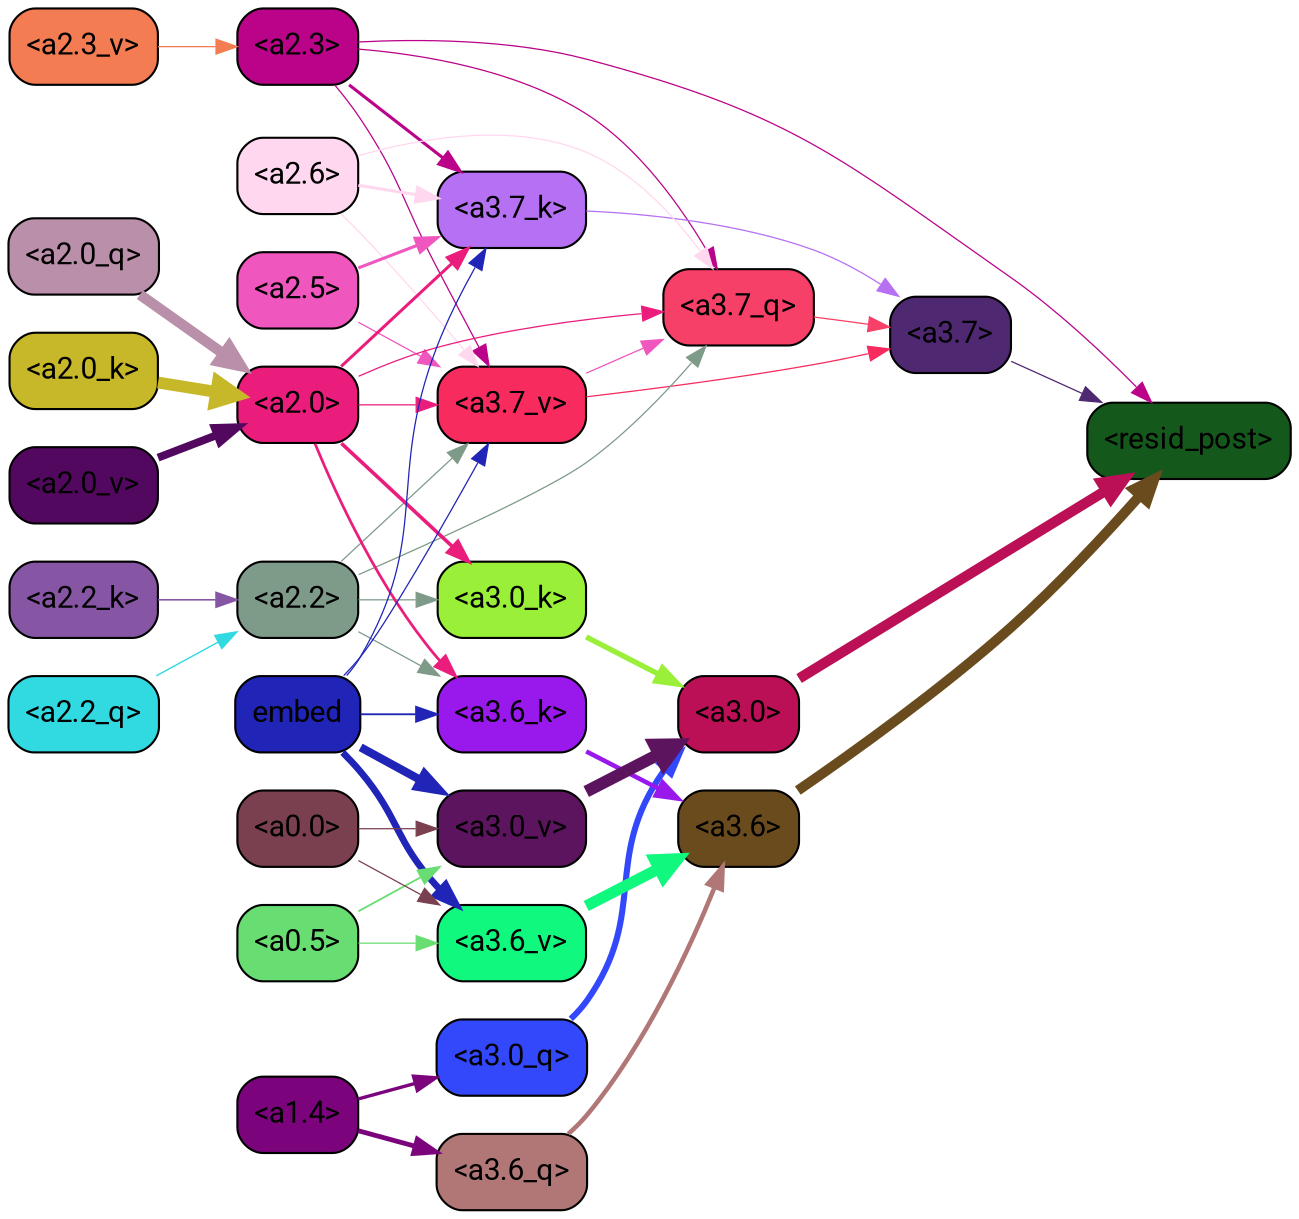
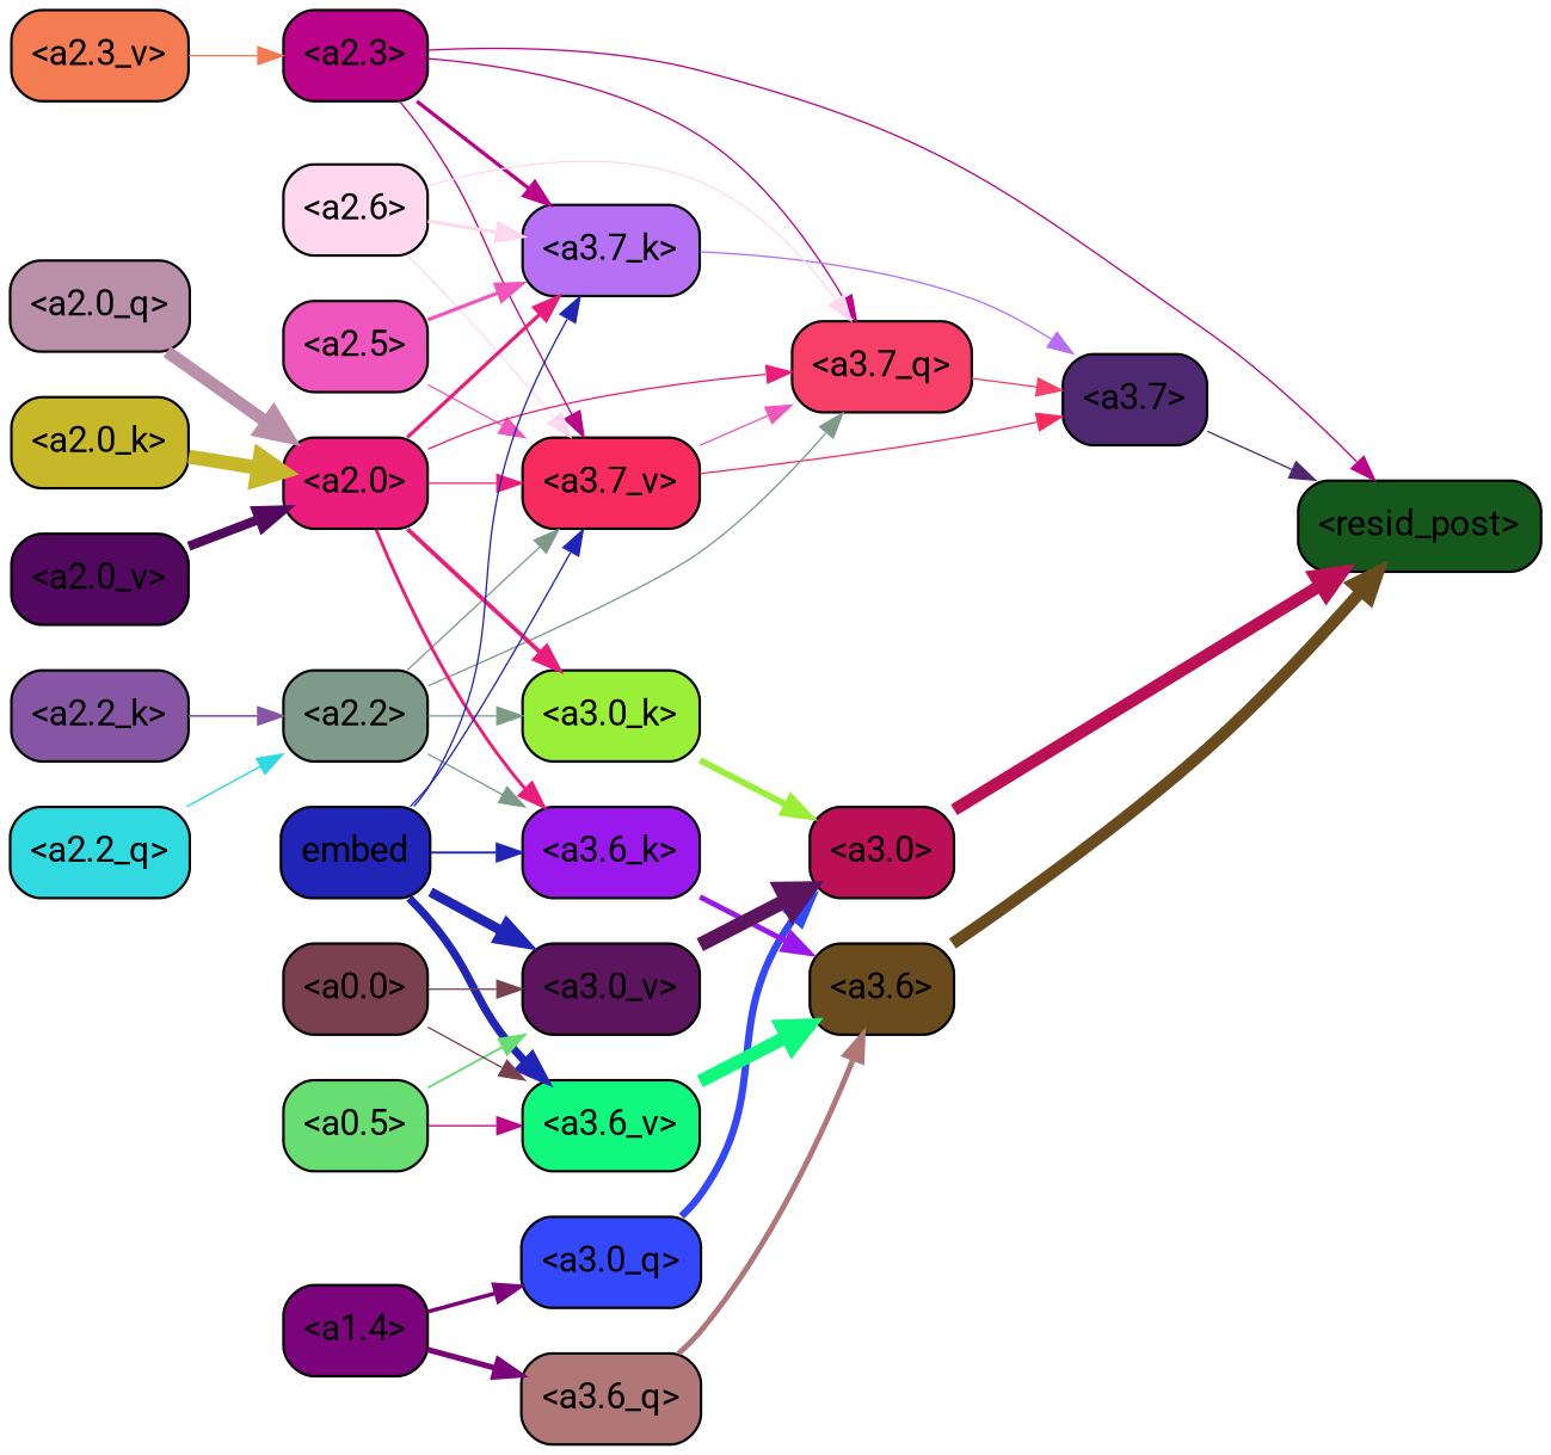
  strict digraph {
    fontname=Roboto
    rankdir=LR
    splines=true
    node [color=black fontname=Roboto shape=box style="filled, rounded"]
    edge [color="#eb1d7c" fontname=Roboto penwidth=0.6]
    "<a3.7>" [fillcolor="#4f2872"]
    "<resid_post>" [fillcolor="#15581b"]
    "<a3.6>" [fillcolor="#6a4b1e"]
    "<a3.0>" [fillcolor="#bb0f56"]
    "<a2.3>" [fillcolor="#ba0389"]
    "<a3.7_q>" [fillcolor="#f64067"]
    "<a3.7_k>" [fillcolor="#b670f3"]
    "<a3.7_v>" [fillcolor="#f72b5d"]
    "<a3.6_q>" [fillcolor="#b17676"]
    "<a3.0_q>" [fillcolor="#3347fb"]
    "<a3.6_k>" [fillcolor="#9919ed"]
    "<a3.0_k>" [fillcolor="#9aef39"]
    "<a3.6_v>" [fillcolor="#11f87f"]
    "<a3.0_v>" [fillcolor="#5b145d"]
    "<a2.6>" [fillcolor="#ffd8ef"]
    "<a2.5>" [fillcolor="#ef56be"]
    "<a2.2>" [fillcolor="#7e9a89"]
    "<a2.0>" [fillcolor="#eb1d7c"]
    "<a1.4>" [fillcolor="#7b047c"]
    embed [fillcolor="#2025b7"]
    "<a0.5>" [fillcolor="#68dd71"]
    "<a0.0>" [fillcolor="#7a404f"]
    "<a2.2_q>" [fillcolor="#31d9e1"]
    "<a2.0_q>" [fillcolor="#ba8faa"]
    "<a2.2_k>" [fillcolor="#8656a5"]
    "<a2.0_k>" [fillcolor="#c6b828"]
    "<a2.3_v>" [fillcolor="#f37c52"]
    "<a2.0_v>" [fillcolor="#530860"]
    "<a3.7>" -> "<resid_post>" [color="#4f2872"]
    "<a3.6>" -> "<resid_post>" [color="#6a4b1e" penwidth=4.746312499046326]
    "<a3.0>" -> "<resid_post>" [color="#bb0f56" penwidth=4.896343111991882]
    "<a2.3>" -> "<resid_post>" [color="#ba0389"]
    "<a2.3>" -> "<a3.7_q>" [color="#ba0389"]
    "<a2.3>" -> "<a3.7_k>" [color="#ba0389" penwidth=1.467104621231556]
    "<a2.3>" -> "<a3.7_v>" [color="#ba0389"]
    "<a3.7_q>" -> "<a3.7>" [color="#f64067"]
    "<a3.7_k>" -> "<a3.7>" [color="#b670f3"]
    "<a3.7_v>" -> "<a3.7>" [color="#f72b5d"]
    "<a3.7_v>" -> "<a3.7_q>" [color="#ef56be"]
    "<a3.6_q>" -> "<a3.6>" [color="#b17676" penwidth=2.160832464694977]
    "<a3.0_q>" -> "<a3.0>" [color="#3347fb" penwidth=2.870753765106201]
    "<a3.6_k>" -> "<a3.6>" [color="#9919ed" penwidth=2.13908451795578]
    "<a3.0_k>" -> "<a3.0>" [color="#9aef39" penwidth=2.520303964614868]
    "<a3.6_v>" -> "<a3.6>" [color="#11f87f" penwidth=5.297133803367615]
    "<a3.0_v>" -> "<a3.0>" [color="#5b145d" penwidth=5.680712580680847]
    "<a2.6>" -> "<a3.7_q>" [color="#ffd8ef"]
    "<a2.6>" -> "<a3.7_k>" [color="#ffd8ef" penwidth=1.4453159049153328]
    "<a2.6>" -> "<a3.7_v>" [color="#ffd8ef"]
    "<a2.5>" -> "<a3.7_k>" [color="#ef56be" penwidth=1.4526091292500496]
    "<a2.5>" -> "<a3.7_v>" [color="#ef56be"]
    "<a2.2>" -> "<a3.7_q>" [color="#7e9a89"]
    "<a2.2>" -> "<a3.7_v>" [color="#7e9a89"]
    "<a2.2>" -> "<a3.6_k>" [color="#7e9a89"]
    "<a2.2>" -> "<a3.0_k>" [color="#7e9a89"]
    "<a2.0>" -> "<a3.7_q>"
    "<a2.0>" -> "<a3.7_k>" [penwidth=1.4314699843525887]
    "<a2.0>" -> "<a3.7_v>"
    "<a2.0>" -> "<a3.6_k>" [penwidth=1.2950235605239868]
    "<a2.0>" -> "<a3.0_k>" [penwidth=1.712992787361145]
    "<a1.4>" -> "<a3.6_q>" [color="#7b047c" penwidth=2.2719132900238037]
    "<a1.4>" -> "<a3.0_q>" [color="#7b047c" penwidth=1.5932877659797668]
    embed -> "<a3.7_k>" [color="#2025b7"]
    embed -> "<a3.7_v>" [color="#2025b7"]
    embed -> "<a3.6_k>" [color="#2025b7" penwidth=0.891706109046936]
    embed -> "<a3.6_v>" [color="#2025b7" penwidth=3.1766927242279053]
    embed -> "<a3.0_v>" [color="#2025b7" penwidth=3.9005755856633186]
-   "<a0.5>" -> "<a3.6_v>" [color="#68dd71"]
+   "<a0.5>" -> "<a3.6_v>" [color="#ba0389"]
    "<a0.5>" -> "<a3.0_v>" [color="#68dd71" penwidth=0.8493617177009583]
    "<a0.0>" -> "<a3.6_v>" [color="#7a404f"]
    "<a0.0>" -> "<a3.0_v>" [color="#7a404f"]
    "<a2.2_q>" -> "<a2.2>" [color="#31d9e1" penwidth=0.6677633281797171]
    "<a2.0_q>" -> "<a2.0>" [color="#ba8faa" penwidth=4.966194009408355]
    "<a2.2_k>" -> "<a2.2>" [color="#8656a5" penwidth=0.7399393804371357]
    "<a2.0_k>" -> "<a2.0>" [color="#c6b828" penwidth=5.5817058570683]
    "<a2.3_v>" -> "<a2.3>" [color="#f37c52"]
    "<a2.0_v>" -> "<a2.0>" [color="#530860" penwidth=3.7102378383278847]
  }
